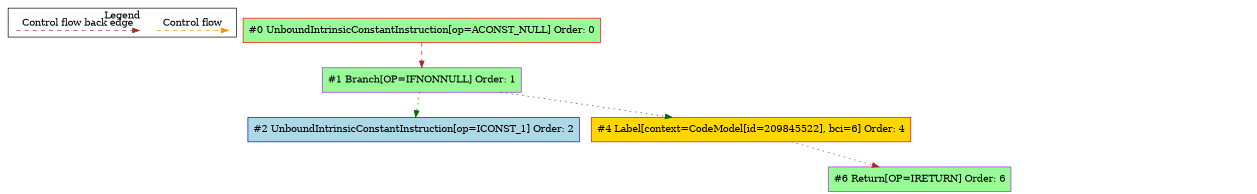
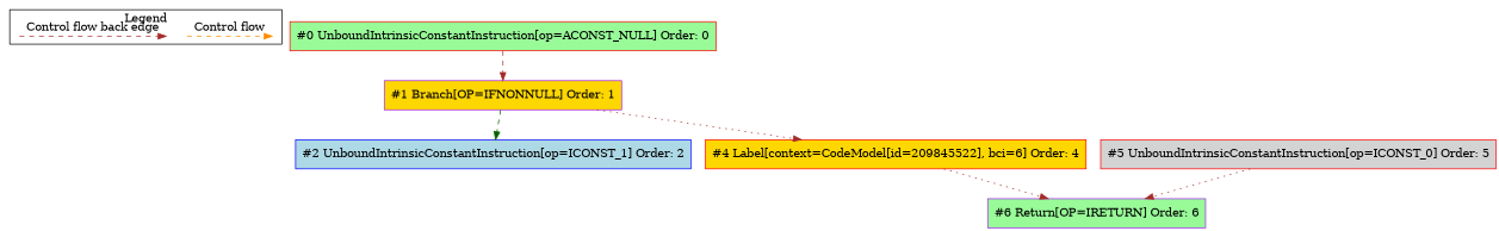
  digraph {
    ordering=in
    node [shape=box style=filled]
    edge [color=brown style=dotted]
    c0 [shape=point style=invis]
    c1 [shape=point style=invis]
    c2 [shape=point style=invis]
    c3 [shape=point style=invis]
    n5 [color=red fillcolor=palegreen label="#0 UnboundIntrinsicConstantInstruction[op=ACONST_NULL] Order: 0"]
-   n6 [color=purple fillcolor=palegreen label="#1 Branch[OP=IFNONNULL] Order: 1"]
+   n6 [color=purple fillcolor=gold label="#1 Branch[OP=IFNONNULL] Order: 1"]
    n7 [color=blue fillcolor=lightblue label="#2 UnboundIntrinsicConstantInstruction[op=ICONST_1] Order: 2"]
    n8 [color=red fillcolor=gold label="#4 Label[context=CodeModel[id=209845522], bci=6] Order: 4"]
    n9 [color=purple fillcolor=palegreen label="#6 Return[OP=IRETURN] Order: 6"]
+   n10 [color=red fillcolor=lightgrey label="#5 UnboundIntrinsicConstantInstruction[op=ICONST_0] Order: 5"]
    subgraph cluster_1 {
      label=Legend
      subgraph sub_2 {
        label=Legend
        rank=same
        c0
        c1
        c2
        c3
      }
    }
    c0 -> c1 [color=darkorange label="Control flow" style=dashed]
    c2 -> c3 [label="Control flow back edge" style=dashed]
    n5 -> n6 [style=dashed]
-   n6 -> n7 [color=darkgreen]
-   n6 -> n8 [color=darkgreen]
+   n6 -> n7 [color=darkgreen style=dashed]
+   n6 -> n8
    n8 -> n9
+   n10 -> n9
  }
